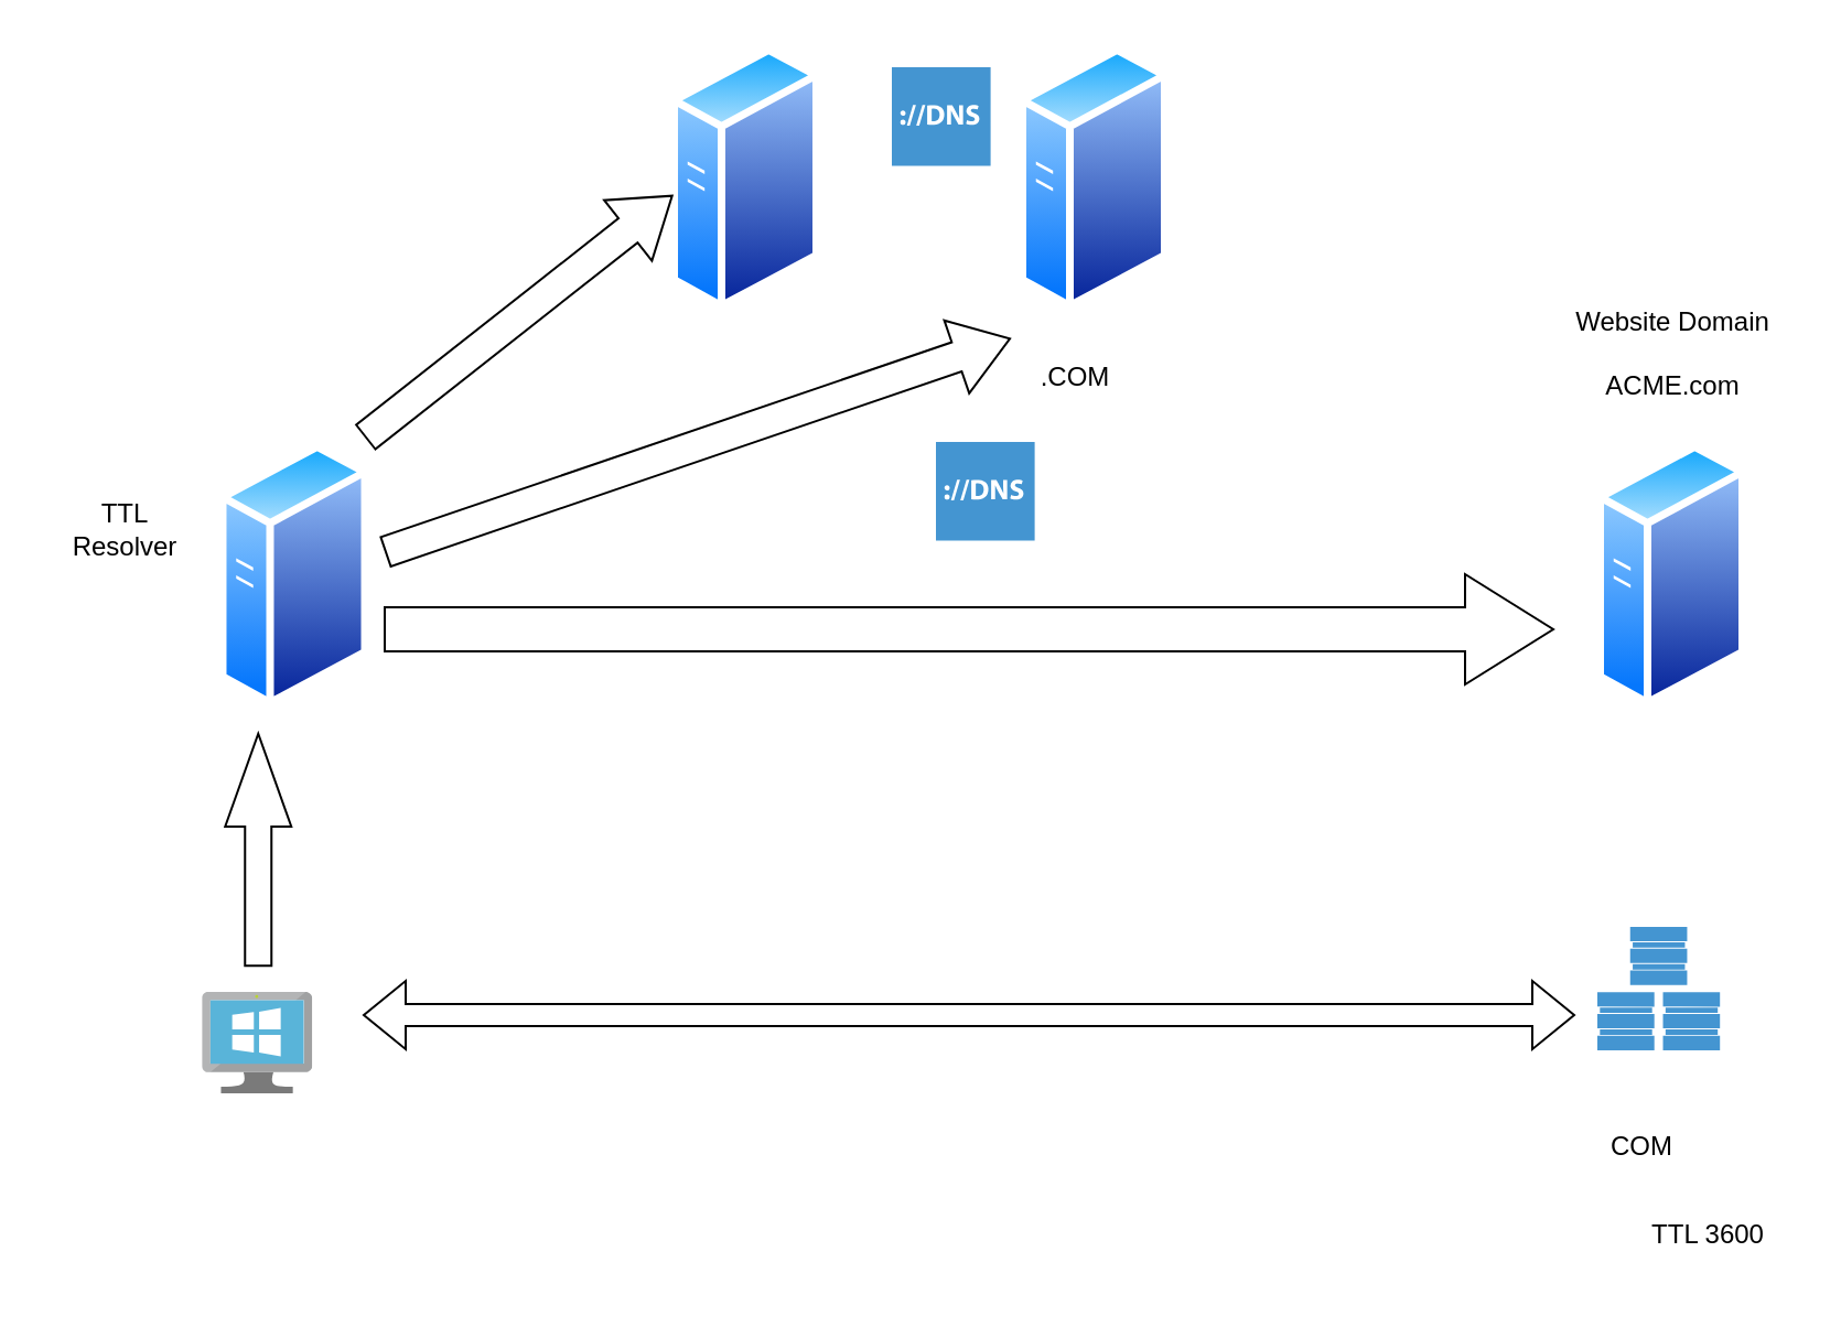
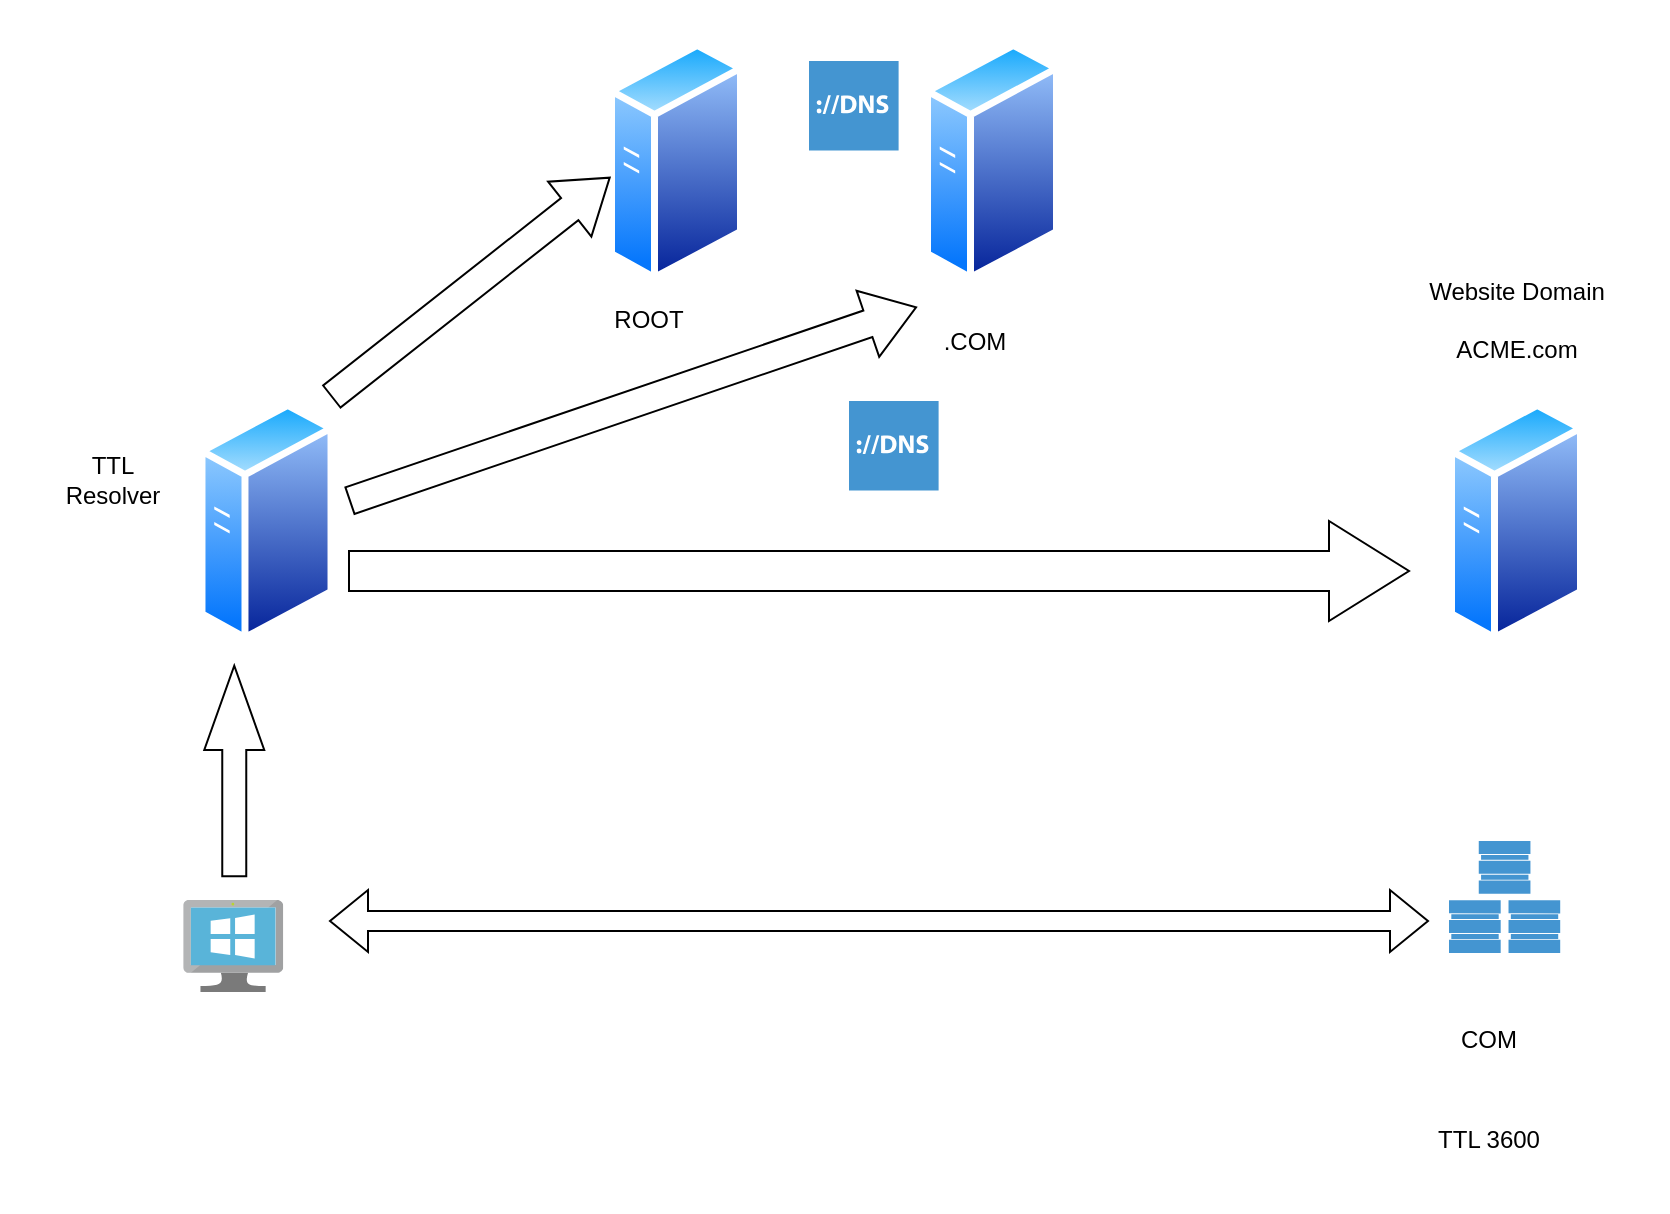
  <mxCell id="0" />
  <mxCell id="1" parent="0" />
  <mxCell id="2" value="" style="sketch=0;aspect=fixed;html=1;points=[];align=center;image;fontSize=12;image=img/lib/mscae/VirtualMachineWindows.svg;" vertex="1" parent="1"><mxGeometry x="91.63" y="450" width="50" height="46" as="geometry" /></mxCell>
  <mxCell id="3" value="" style="aspect=fixed;perimeter=ellipsePerimeter;html=1;align=center;shadow=0;dashed=0;spacingTop=3;image;image=img/lib/active_directory/generic_server.svg;" vertex="1" parent="1"><mxGeometry x="99.25" y="200" width="68" height="121.43" as="geometry" /></mxCell>
  <mxCell id="4" value="" style="shadow=0;dashed=0;html=1;strokeColor=none;fillColor=#4495D1;labelPosition=center;verticalLabelPosition=bottom;verticalAlign=top;align=center;outlineConnect=0;shape=mxgraph.veeam.dns;" vertex="1" parent="1"><mxGeometry x="424" y="200" width="44.8" height="44.8" as="geometry" /></mxCell>
  <mxCell id="5" value="" style="aspect=fixed;perimeter=ellipsePerimeter;html=1;align=center;shadow=0;dashed=0;spacingTop=3;image;image=img/lib/active_directory/generic_server.svg;" vertex="1" parent="1"><mxGeometry x="304" y="20" width="68" height="121.43" as="geometry" /></mxCell>
  <mxCell id="6" value="" style="aspect=fixed;perimeter=ellipsePerimeter;html=1;align=center;shadow=0;dashed=0;spacingTop=3;image;image=img/lib/active_directory/generic_server.svg;" vertex="1" parent="1"><mxGeometry x="462" y="20" width="68" height="121.43" as="geometry" /></mxCell>
  <mxCell id="7" value="" style="aspect=fixed;perimeter=ellipsePerimeter;html=1;align=center;shadow=0;dashed=0;spacingTop=3;image;image=img/lib/active_directory/generic_server.svg;" vertex="1" parent="1"><mxGeometry x="724" y="200" width="68" height="121.43" as="geometry" /></mxCell>
  <mxCell id="8" value="TTL &lt;br&gt;Resolver" style="text;html=1;align=center;verticalAlign=middle;resizable=0;points=[];autosize=1;strokeColor=none;fillColor=none;" vertex="1" parent="1"><mxGeometry x="20.75" y="220" width="70" height="40" as="geometry" /></mxCell>
  <mxCell id="9" value=".COM" style="text;html=1;align=center;verticalAlign=middle;resizable=0;points=[];autosize=1;strokeColor=none;fillColor=none;" vertex="1" parent="1"><mxGeometry x="462" y="156.43" width="50" height="30" as="geometry" /></mxCell>
+ <mxCell id="10" value="ROOT" style="text;html=1;align=center;verticalAlign=middle;resizable=0;points=[];autosize=1;strokeColor=none;fillColor=none;" vertex="1" parent="1"><mxGeometry x="294" y="145" width="60" height="30" as="geometry" /></mxCell>
  <mxCell id="11" value="Website Domain&lt;br&gt;&lt;br&gt;ACME.com" style="text;html=1;align=center;verticalAlign=middle;resizable=0;points=[];autosize=1;strokeColor=none;fillColor=none;" vertex="1" parent="1"><mxGeometry x="703" y="130" width="110" height="60" as="geometry" /></mxCell>
  <mxCell id="12" value="" style="html=1;shadow=0;dashed=0;align=center;verticalAlign=middle;shape=mxgraph.arrows2.arrow;dy=0.6;dx=40;notch=0;" vertex="1" parent="1"><mxGeometry x="174" y="260" width="530" height="50" as="geometry" /></mxCell>
  <mxCell id="13" value="" style="shape=flexArrow;endArrow=classic;html=1;rounded=0;width=14;endSize=8.15;entryX=-0.08;entryY=-0.114;entryDx=0;entryDy=0;entryPerimeter=0;" edge="1" parent="1" target="9"><mxGeometry width="50" height="50" relative="1" as="geometry"><mxPoint x="174" y="250" as="sourcePoint" /><mxPoint x="394" y="170" as="targetPoint" /></mxGeometry></mxCell>
  <mxCell id="14" value="" style="shape=flexArrow;endArrow=classic;html=1;rounded=0;width=14;endSize=8.15;entryX=-0.08;entryY=-0.114;entryDx=0;entryDy=0;entryPerimeter=0;exitX=0.967;exitY=-0.016;exitDx=0;exitDy=0;exitPerimeter=0;" edge="1" parent="1" source="3"><mxGeometry width="50" height="50" relative="1" as="geometry"><mxPoint x="20.75" y="200" as="sourcePoint" /><mxPoint x="304.75" y="88.01" as="targetPoint" /></mxGeometry></mxCell>
  <mxCell id="15" value="" style="shadow=0;dashed=0;html=1;strokeColor=none;fillColor=#4495D1;labelPosition=center;verticalLabelPosition=bottom;verticalAlign=top;align=center;outlineConnect=0;shape=mxgraph.veeam.dns;" vertex="1" parent="1"><mxGeometry x="404" y="30" width="44.8" height="44.8" as="geometry" /></mxCell>
  <mxCell id="16" value="" style="shadow=0;dashed=0;html=1;strokeColor=none;fillColor=#4495D1;labelPosition=center;verticalLabelPosition=bottom;verticalAlign=top;align=center;outlineConnect=0;shape=mxgraph.veeam.storage_cluster;" vertex="1" parent="1"><mxGeometry x="724" y="420" width="55.6" height="56" as="geometry" /></mxCell>
  <mxCell id="17" value="" style="shape=singleArrow;whiteSpace=wrap;html=1;arrowWidth=0.4;arrowSize=0.4;shadow=0;rotation=-90;" vertex="1" parent="1"><mxGeometry x="64" y="370" width="105.25" height="30" as="geometry" /></mxCell>
  <mxCell id="18" value="" style="shape=flexArrow;endArrow=classic;startArrow=classic;html=1;rounded=0;" edge="1" parent="1"><mxGeometry width="100" height="100" relative="1" as="geometry"><mxPoint x="164" y="460" as="sourcePoint" /><mxPoint x="714" y="460" as="targetPoint" /></mxGeometry></mxCell>
  <mxCell id="19" value="COM" style="text;html=1;align=center;verticalAlign=middle;resizable=0;points=[];autosize=1;strokeColor=none;fillColor=none;" vertex="1" parent="1"><mxGeometry x="714" y="505" width="60" height="30" as="geometry" /></mxCell>
- <mxCell id="20" value="TTL 3600" style="text;html=1;align=center;verticalAlign=middle;resizable=0;points=[];autosize=1;strokeColor=none;fillColor=none;" vertex="1" parent="1"><mxGeometry x="739" y="545" width="70" height="30" as="geometry" /></mxCell>
+ <mxCell id="20" value="TTL 3600" style="text;html=1;align=center;verticalAlign=middle;resizable=0;points=[];autosize=1;strokeColor=none;fillColor=none;" vertex="1" parent="1"><mxGeometry x="709" y="555" width="70" height="30" as="geometry" /></mxCell>
